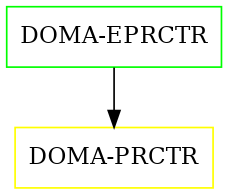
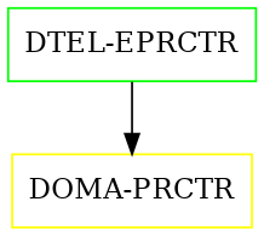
  digraph {
    node [shape=box]
-   "DTEL-EPRCTR" [color=green label="DOMA-EPRCTR"]
+   "DTEL-EPRCTR" [color=green]
    "DOMA-PRCTR" [color=yellow]
    "DTEL-EPRCTR" -> "DOMA-PRCTR"
  }
